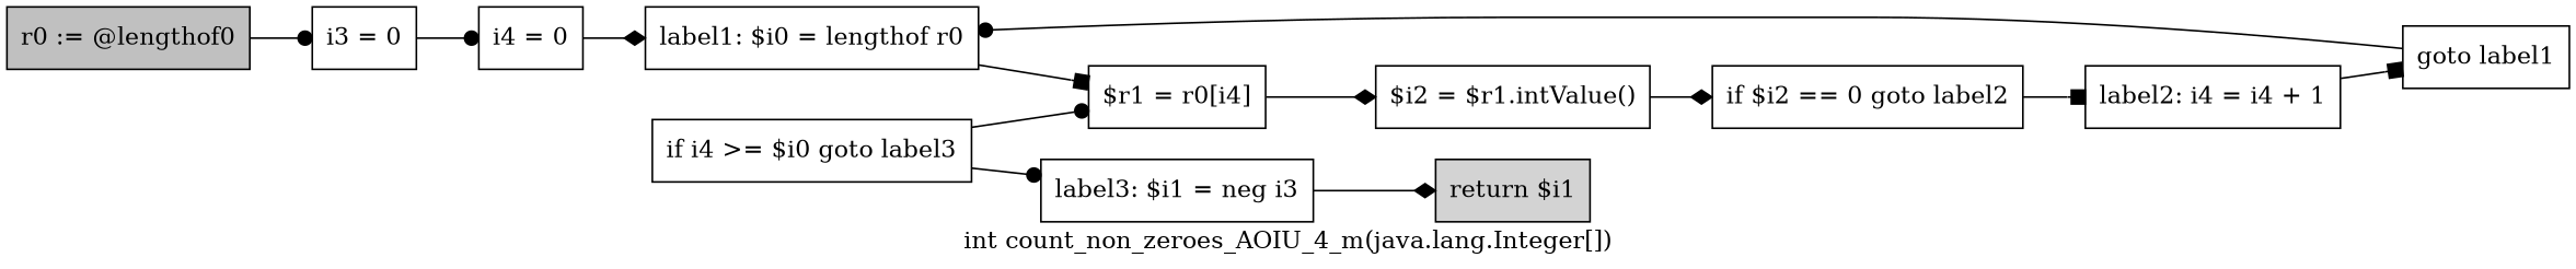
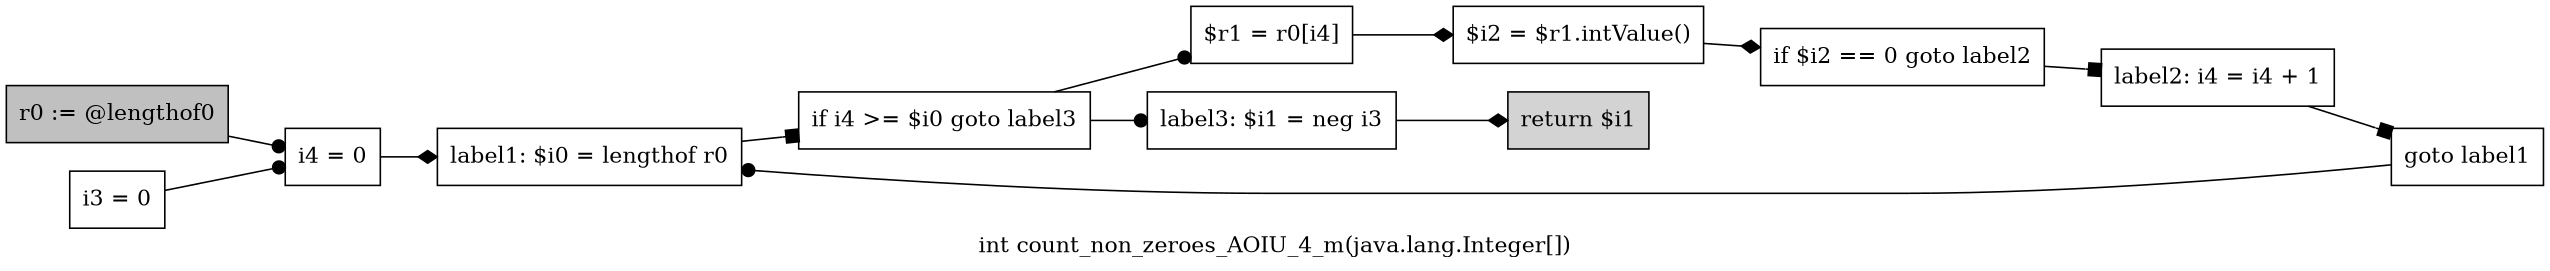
  digraph {
    label="int count_non_zeroes_AOIU_4_m(java.lang.Integer[])"
    rankdir=LR
    node [shape=box]
    edge [arrowhead=dot]
    n1 [fillcolor=gray label="r0 := @lengthof0" style=filled]
    n2 [label="i3 = 0"]
    n3 [label="i4 = 0"]
    n4 [label="label1: $i0 = lengthof r0"]
    n5 [label="if i4 >= $i0 goto label3"]
    n6 [label="$r1 = r0[i4]"]
    n7 [label="label3: $i1 = neg i3"]
    n8 [label="$i2 = $r1.intValue()"]
    n9 [fillcolor=lightgray label="return $i1" style=filled]
    n10 [label="if $i2 == 0 goto label2"]
    n11 [label="label2: i4 = i4 + 1"]
    n12 [label="goto label1"]
-   n1 -> n2
+   n1 -> n3
    n2 -> n3
    n3 -> n4 [arrowhead=diamond]
-   n4 -> n6 [arrowhead=box]
+   n4 -> n5 [arrowhead=box]
    n5 -> n6
    n5 -> n7
    n6 -> n8 [arrowhead=diamond]
    n7 -> n9 [arrowhead=diamond]
    n8 -> n10 [arrowhead=diamond]
    n10 -> n11 [arrowhead=box]
    n11 -> n12 [arrowhead=box]
    n12 -> n4
  }
